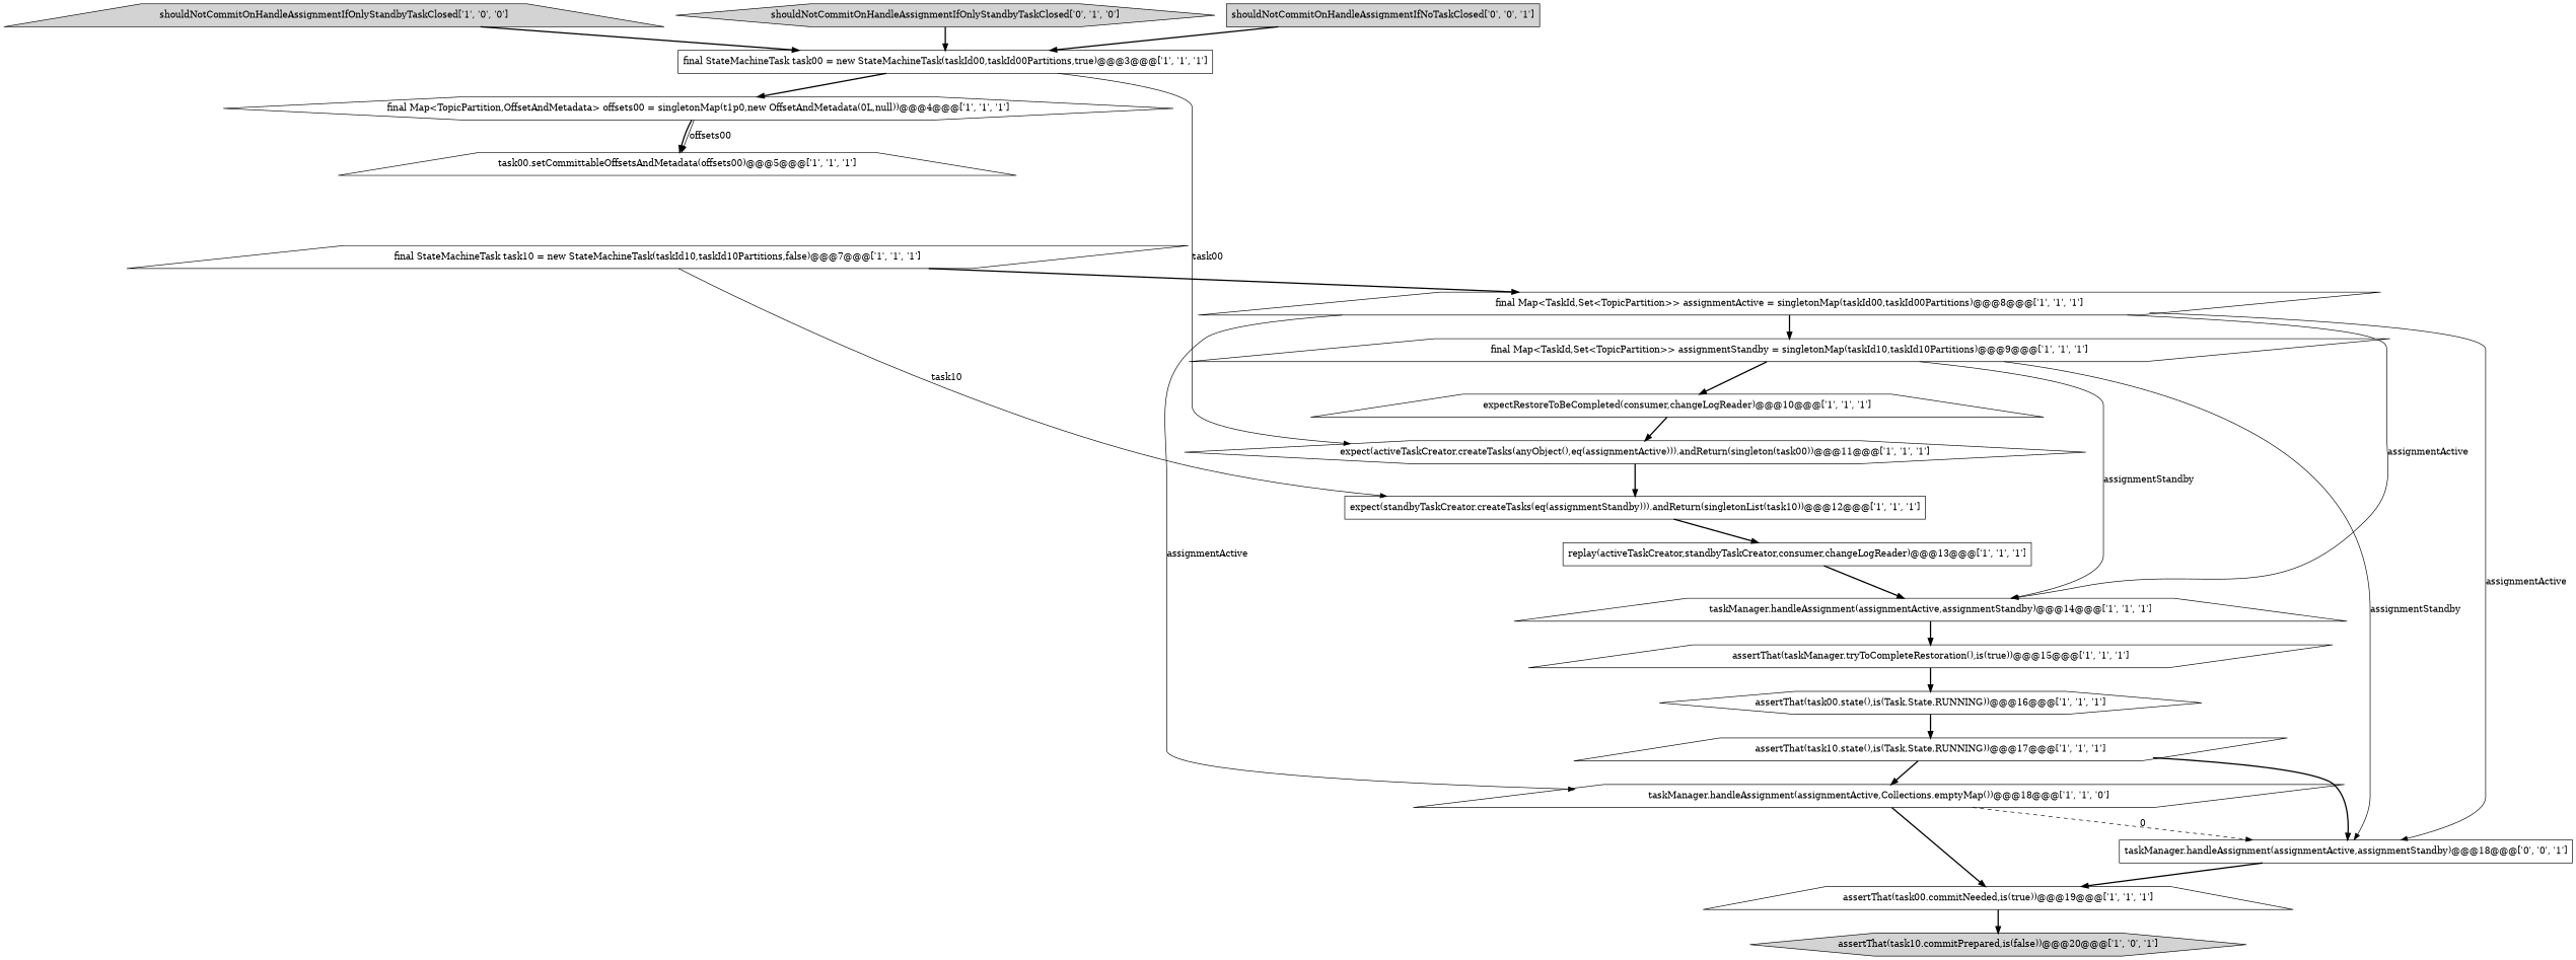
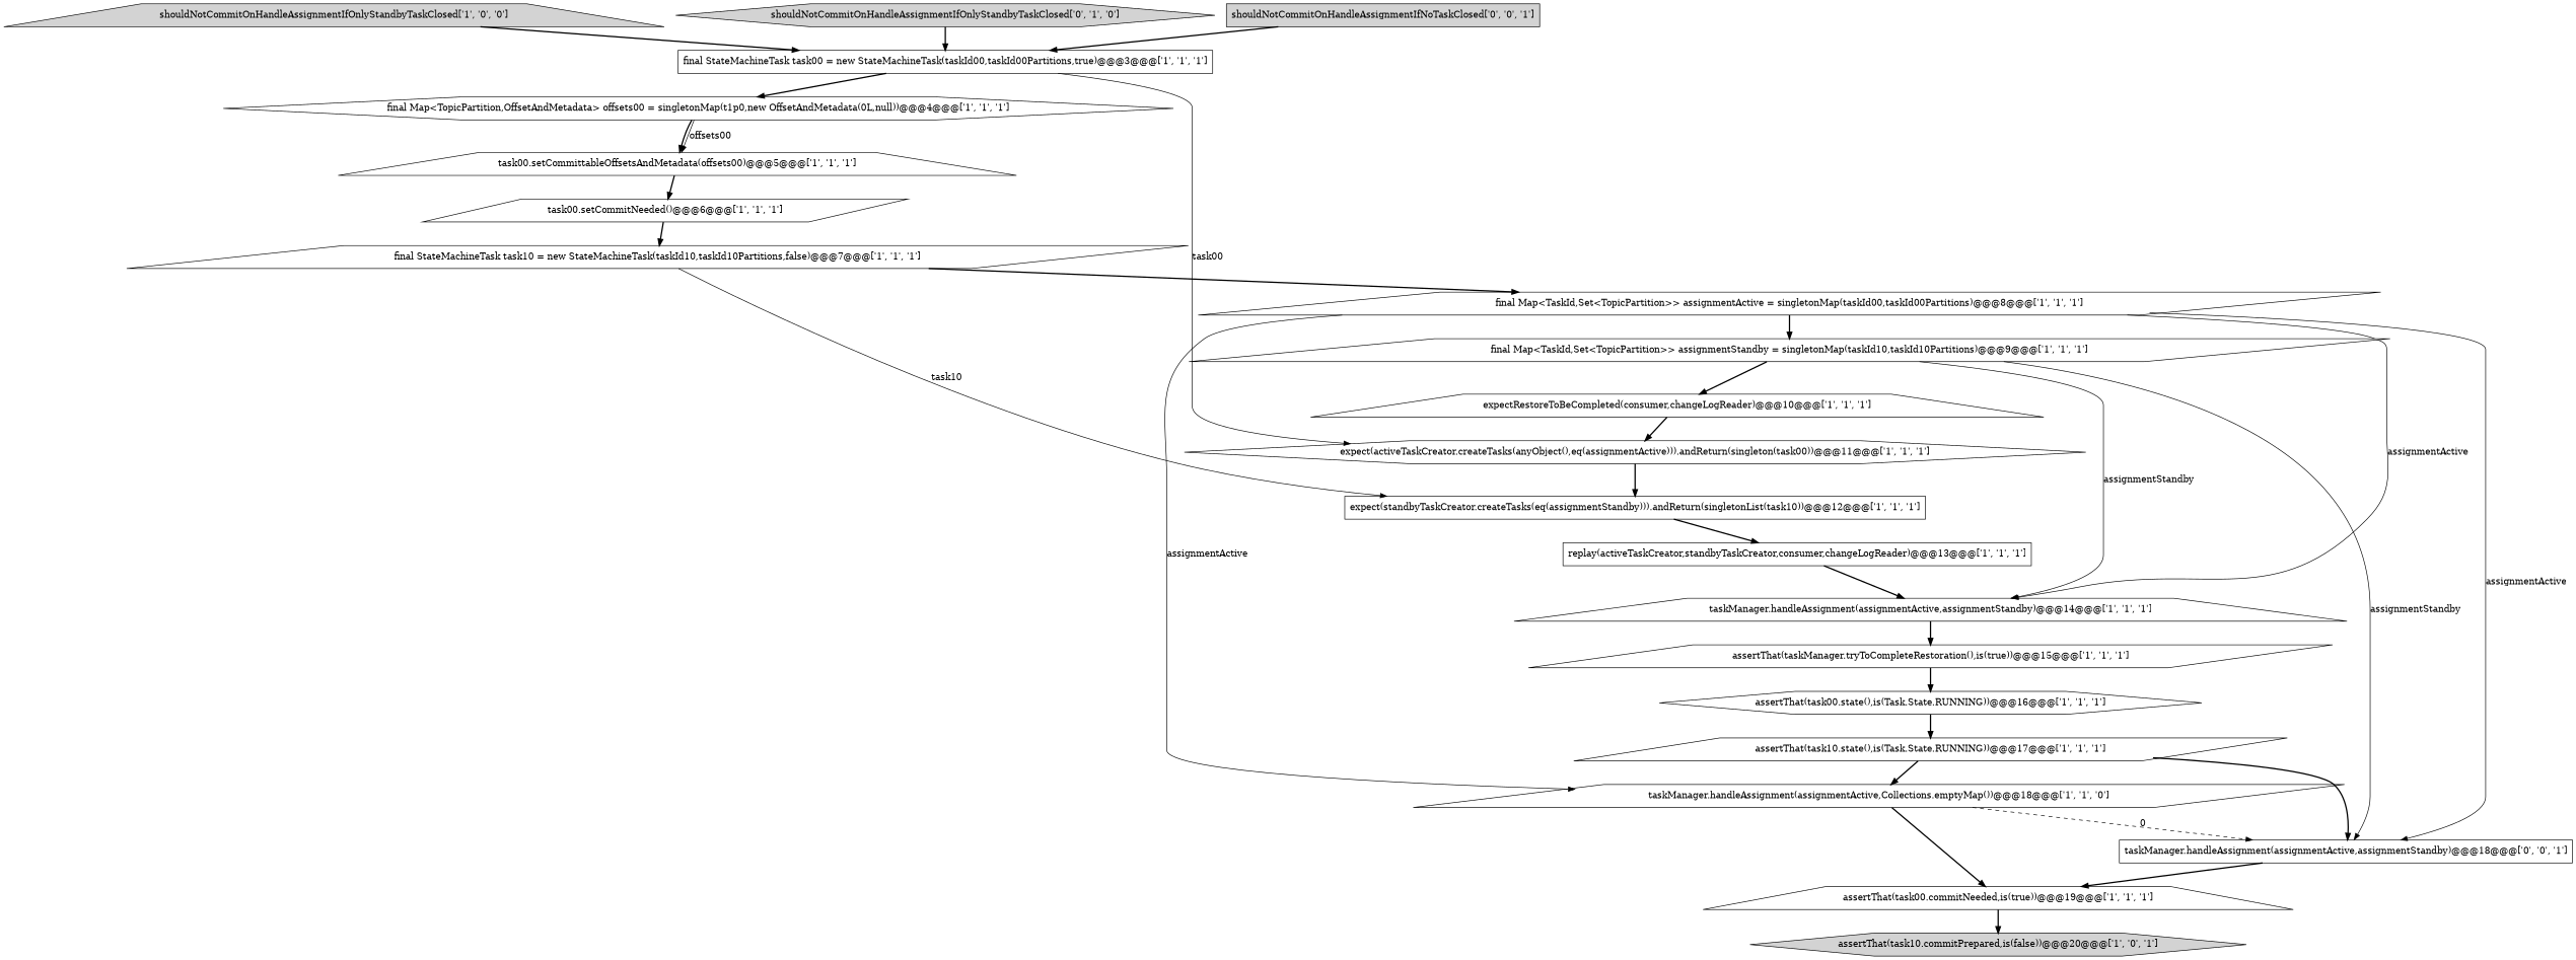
  digraph {
    node [fillcolor=white shape=parallelogram style=filled]
    edge [style=bold]
    n1 [label="task00.setCommittableOffsetsAndMetadata(offsets00)@@@5@@@['1', '1', '1']" shape=trapezium]
+   n2 [label="task00.setCommitNeeded()@@@6@@@['1', '1', '1']"]
    n3 [label="replay(activeTaskCreator,standbyTaskCreator,consumer,changeLogReader)@@@13@@@['1', '1', '1']" shape=box]
    n4 [label="taskManager.handleAssignment(assignmentActive,assignmentStandby)@@@14@@@['1', '1', '1']" shape=trapezium]
    n5 [label="final Map<TopicPartition,OffsetAndMetadata> offsets00 = singletonMap(t1p0,new OffsetAndMetadata(0L,null))@@@4@@@['1', '1', '1']" shape=hexagon]
    n6 [label="taskManager.handleAssignment(assignmentActive,Collections.emptyMap())@@@18@@@['1', '1', '0']"]
    n7 [label="assertThat(task00.commitNeeded,is(true))@@@19@@@['1', '1', '1']" shape=trapezium]
    n8 [label="taskManager.handleAssignment(assignmentActive,assignmentStandby)@@@18@@@['0', '0', '1']" shape=box]
    n9 [label="assertThat(task10.state(),is(Task.State.RUNNING))@@@17@@@['1', '1', '1']"]
    n10 [label="final StateMachineTask task10 = new StateMachineTask(taskId10,taskId10Partitions,false)@@@7@@@['1', '1', '1']"]
    n11 [label="final Map<TaskId,Set<TopicPartition>> assignmentActive = singletonMap(taskId00,taskId00Partitions)@@@8@@@['1', '1', '1']"]
    n12 [label="expect(standbyTaskCreator.createTasks(eq(assignmentStandby))).andReturn(singletonList(task10))@@@12@@@['1', '1', '1']" shape=box]
    n13 [label="final Map<TaskId,Set<TopicPartition>> assignmentStandby = singletonMap(taskId10,taskId10Partitions)@@@9@@@['1', '1', '1']"]
    n14 [label="expectRestoreToBeCompleted(consumer,changeLogReader)@@@10@@@['1', '1', '1']" shape=trapezium]
    n15 [label="expect(activeTaskCreator.createTasks(anyObject(),eq(assignmentActive))).andReturn(singleton(task00))@@@11@@@['1', '1', '1']" shape=hexagon]
    n16 [fillcolor=lightgray label="assertThat(task10.commitPrepared,is(false))@@@20@@@['1', '0', '1']" shape=hexagon]
    n17 [fillcolor=lightgray label="shouldNotCommitOnHandleAssignmentIfOnlyStandbyTaskClosed['1', '0', '0']" shape=trapezium]
    n18 [label="final StateMachineTask task00 = new StateMachineTask(taskId00,taskId00Partitions,true)@@@3@@@['1', '1', '1']" shape=box]
    n19 [label="assertThat(taskManager.tryToCompleteRestoration(),is(true))@@@15@@@['1', '1', '1']"]
    n20 [label="assertThat(task00.state(),is(Task.State.RUNNING))@@@16@@@['1', '1', '1']" shape=hexagon]
    n21 [fillcolor=lightgray label="shouldNotCommitOnHandleAssignmentIfOnlyStandbyTaskClosed['0', '1', '0']" shape=hexagon]
    n22 [fillcolor=lightgray label="shouldNotCommitOnHandleAssignmentIfNoTaskClosed['0', '0', '1']" shape=box]
+   n1 -> n2
+   n2 -> n10
    n3 -> n4
    n4 -> n19
    n5 -> n1
    n5 -> n1 [label=offsets00 style=solid]
    n6 -> n7
    n6 -> n8 [label=0 style=dashed]
    n7 -> n16
    n8 -> n7
    n9 -> n6
    n9 -> n8
    n10 -> n11
    n10 -> n12 [label=task10 style=solid]
    n11 -> n4 [label=assignmentActive style=solid]
    n11 -> n6 [label=assignmentActive style=solid]
    n11 -> n8 [label=assignmentActive style=solid]
    n11 -> n13
    n12 -> n3
    n13 -> n4 [label=assignmentStandby style=solid]
    n13 -> n8 [label=assignmentStandby style=solid]
    n13 -> n14
    n14 -> n15
    n15 -> n12
    n17 -> n18
    n18 -> n5
    n18 -> n15 [label=task00 style=solid]
    n19 -> n20
    n20 -> n9
    n21 -> n18
    n22 -> n18
  }
